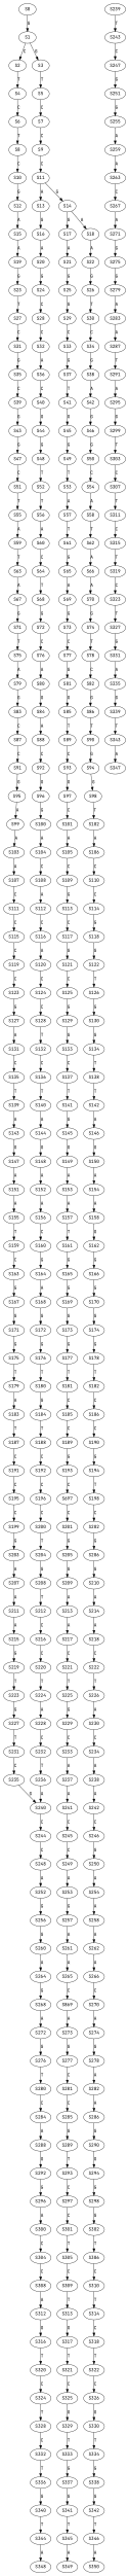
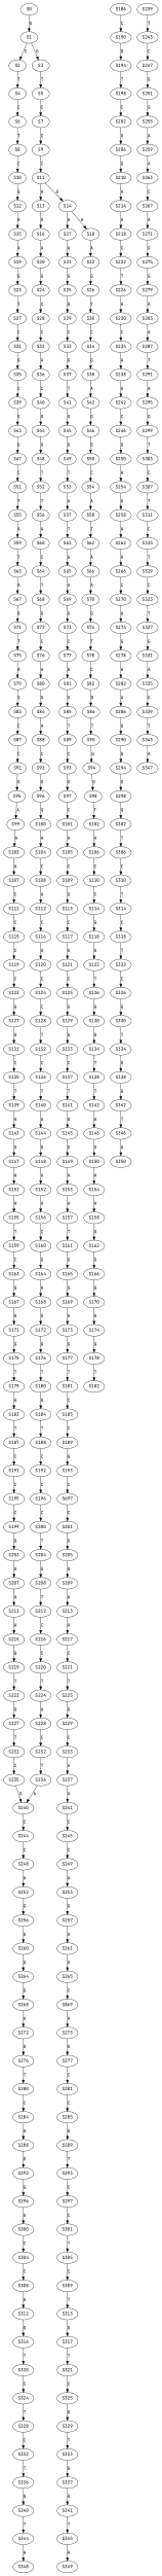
  strict digraph {
    fontname="JetBrains Mono"
    node [fontname="JetBrains Mono"]
    edge [fontname="JetBrains Mono"]
    S0
    S1
    S2
    S3
    S4
    S5
    S6
    S7
    S8
    S9
    S10
    S11
    S12
    S13
    S14
    S15
    S16
    S17
    S18
    S19
    S20
    S21
    S22
    S23
    S24
    S25
    S26
    S27
    S28
    S29
    S30
    S31
    S32
    S33
    S34
    S35
    S36
    S37
    S38
    S39
    S40
    S41
    S42
    S43
    S44
    S45
    S46
    S47
    S48
    S49
    S50
    S51
    S52
    S53
    S54
    S55
    S56
    S57
    S58
    S59
    S60
    S61
    S62
    S63
    S64
    S65
    S66
    S67
    S68
    S69
    S70
    S71
    S72
    S73
    S74
    S75
    S76
    S77
    S78
    S79
    S80
    S81
    S82
    S83
    S84
    S85
    S86
    S87
    S88
    S89
    S90
    S91
    S92
    S93
    S94
    S95
    S96
    S97
    S98
    S99
    S100
    S101
    S102
    S103
    S104
    S105
    S106
    S107
    S108
    S109
    S110
    S111
    S112
    S113
    S114
    S115
    S116
    S117
    S118
    S119
    S120
    S121
    S122
    S123
    S124
    S125
    S126
    S127
    S128
    S129
    S130
    S131
    S132
    S133
    S134
    S135
    S136
    S137
    S138
    S139
    S140
    S141
    S142
    S143
    S144
    S145
    S146
    S147
    S148
    S149
    S150
    S151
    S152
    S153
    S154
    S155
    S156
    S157
    S158
    S159
    S160
    S161
    S162
    S163
    S164
    S165
    S166
    S167
    S168
    S169
    S170
    S171
    S172
    S173
    S174
    S175
    S176
    S177
    S178
    S179
    S180
    S181
    S182
    S183
    S184
    S185
    S186
    S187
    S188
    S189
    S190
    S191
    S192
    S193
    S194
    S195
    S196
    n198 [label=S697]
    S198
    S199
    S200
    S201
    S202
    S203
    S204
    S205
    S206
    S207
    S208
    S209
    S210
    S211
    S212
    S213
    S214
    S215
    S216
    S217
    S218
    S219
    S220
    S221
    S222
    S223
    S224
    S225
    S226
    S227
    S228
    S229
    S230
    S231
    S232
    S233
    S234
    S235
    S236
    S237
    S238
    S240
    S241
    S242
    S239
    S243
    S244
    S245
    S246
    S247
    S248
    S249
    S250
    S251
    S252
    S253
    S254
    S255
    S256
    S257
    S258
    S259
    S260
    S261
    S262
    S263
    S264
    S265
    S266
    S267
    S268
    n270 [label=S869]
    S270
    S271
    S272
    S273
    S274
    S275
    S276
    S277
    S278
    S279
    S280
    S281
    S282
    S283
    S284
    S285
    S286
    S287
    S288
    S289
    S290
    S291
    S292
    S293
    S294
    S295
    S296
    S297
    S298
    S299
    S300
    S301
    S302
    S303
    S304
    S305
    S306
    S307
    S308
    S309
    S310
    S311
    S312
    S313
    S314
    S315
    S316
    S317
    S318
    S319
    S320
    S321
    S322
    S323
    S324
    S325
    S326
    S327
    S328
    S329
    S330
    S331
    S332
    S333
    S334
    S335
    S336
    S337
    S338
    S339
    S340
    S341
    S342
    S343
    S344
    S345
    S346
    S347
    S348
    S349
    S350
    S0 -> S1 [label=G]
    S1 -> S2 [label=C]
    S1 -> S3 [label=G]
    S2 -> S4 [label=T]
    S3 -> S5 [label=T]
    S4 -> S6 [label=C]
    S5 -> S7 [label=C]
    S6 -> S8 [label=T]
    S7 -> S9 [label=C]
    S8 -> S10 [label=C]
    S9 -> S11 [label=C]
    S10 -> S12 [label=G]
    S11 -> S13 [label=A]
    S11 -> S14 [label=G]
    S12 -> S15 [label=A]
    S13 -> S16 [label=G]
    S14 -> S17 [label=G]
    S14 -> S18 [label=A]
    S15 -> S19 [label=A]
    S16 -> S20 [label=A]
    S17 -> S21 [label=A]
    S18 -> S22 [label=A]
    S19 -> S23 [label=G]
    S20 -> S24 [label=G]
    S21 -> S25 [label=G]
    S22 -> S26 [label=G]
    S23 -> S27 [label=T]
    S24 -> S28 [label=C]
    S25 -> S29 [label=G]
    S26 -> S30 [label=T]
    S27 -> S31 [label=C]
    S28 -> S32 [label=C]
    S29 -> S33 [label=C]
    S30 -> S34 [label=C]
    S31 -> S35 [label=G]
    S32 -> S36 [label=A]
    S33 -> S37 [label=G]
    S34 -> S38 [label=G]
    S35 -> S39 [label=C]
    S36 -> S40 [label=C]
    S37 -> S41 [label=T]
    S38 -> S42 [label=A]
    S39 -> S43 [label=G]
    S40 -> S44 [label=G]
    S41 -> S45 [label=G]
    S42 -> S46 [label=G]
    S43 -> S47 [label=G]
    S44 -> S48 [label=G]
    S45 -> S49 [label=G]
    S46 -> S50 [label=G]
    S47 -> S51 [label=C]
    S48 -> S52 [label=T]
    S49 -> S53 [label=T]
    S50 -> S54 [label=C]
    S51 -> S55 [label=T]
    S52 -> S56 [label=T]
    S53 -> S57 [label=A]
    S54 -> S58 [label=A]
    S55 -> S59 [label=A]
    S56 -> S60 [label=A]
    S57 -> S61 [label=T]
    S58 -> S62 [label=T]
    S59 -> S63 [label=T]
    S60 -> S64 [label=C]
    S61 -> S65 [label=G]
    S62 -> S66 [label=A]
    S63 -> S67 [label=A]
    S64 -> S68 [label=T]
    S65 -> S69 [label=A]
    S66 -> S70 [label=A]
    S67 -> S71 [label=G]
    S68 -> S72 [label=G]
    S69 -> S73 [label=G]
    S70 -> S74 [label=G]
    S71 -> S75 [label=T]
    S72 -> S76 [label=C]
    S73 -> S77 [label=C]
    S74 -> S78 [label=T]
    S75 -> S79 [label=A]
    S76 -> S80 [label=A]
    S77 -> S81 [label=G]
    S78 -> S82 [label=C]
    S79 -> S83 [label=G]
    S80 -> S84 [label=G]
    S81 -> S85 [label=G]
    S82 -> S86 [label=G]
    S83 -> S87 [label=C]
    S84 -> S88 [label=A]
    S85 -> S89 [label=T]
    S86 -> S90 [label=T]
    S87 -> S91 [label=C]
    S88 -> S92 [label=C]
    S89 -> S93 [label=C]
    S90 -> S94 [label=G]
    S91 -> S95 [label=G]
    S92 -> S96 [label=G]
    S93 -> S97 [label=G]
    S94 -> S98 [label=G]
    S95 -> S99 [label=A]
    S96 -> S100 [label=G]
    S97 -> S101 [label=C]
    S98 -> S102 [label=T]
    S99 -> S103 [label=A]
    S100 -> S104 [label=A]
    S101 -> S105 [label=A]
    S102 -> S106 [label=A]
    S103 -> S107 [label=A]
    S104 -> S108 [label=C]
    S105 -> S109 [label=C]
    S106 -> S110 [label=C]
    S107 -> S111 [label=C]
    S108 -> S112 [label=A]
    S109 -> S113 [label=G]
    S110 -> S114 [label=C]
    S111 -> S115 [label=C]
    S112 -> S116 [label=C]
    S113 -> S117 [label=C]
    S114 -> S118 [label=G]
    S115 -> S119 [label=C]
    S116 -> S120 [label=A]
    S117 -> S121 [label=G]
    S118 -> S122 [label=G]
    S119 -> S123 [label=C]
    S120 -> S124 [label=C]
    S121 -> S125 [label=C]
    S122 -> S126 [label=T]
    S123 -> S127 [label=G]
    S124 -> S128 [label=C]
    S125 -> S129 [label=G]
    S126 -> S130 [label=G]
    S127 -> S131 [label=A]
    S128 -> S132 [label=T]
    S129 -> S133 [label=G]
    S130 -> S134 [label=G]
    S131 -> S135 [label=C]
    S132 -> S136 [label=C]
    S133 -> S137 [label=C]
    S134 -> S138 [label=T]
    S135 -> S139 [label=T]
    S136 -> S140 [label=T]
    S137 -> S141 [label=T]
    S138 -> S142 [label=T]
    S139 -> S143 [label=A]
    S140 -> S144 [label=A]
    S141 -> S145 [label=G]
    S142 -> S146 [label=A]
    S143 -> S147 [label=G]
    S144 -> S148 [label=G]
    S145 -> S149 [label=G]
    S146 -> S150 [label=G]
    S147 -> S151 [label=A]
    S148 -> S152 [label=A]
    S149 -> S153 [label=A]
    S150 -> S154 [label=A]
    S151 -> S155 [label=A]
    S152 -> S156 [label=A]
    S153 -> S157 [label=A]
    S154 -> S158 [label=A]
    S155 -> S159 [label=T]
    S156 -> S160 [label=C]
    S157 -> S161 [label=T]
    S158 -> S162 [label=G]
    S159 -> S163 [label=C]
    S160 -> S164 [label=G]
    S161 -> S165 [label=G]
    S162 -> S166 [label=G]
    S163 -> S167 [label=G]
    S164 -> S168 [label=A]
    S165 -> S169 [label=G]
    S166 -> S170 [label=G]
    S167 -> S171 [label=G]
    S168 -> S172 [label=G]
    S169 -> S173 [label=G]
    S170 -> S174 [label=G]
    S171 -> S175 [label=G]
    S172 -> S176 [label=G]
    S173 -> S177 [label=G]
    S174 -> S178 [label=G]
    S175 -> S179 [label=T]
    S176 -> S180 [label=T]
    S177 -> S181 [label=T]
    S178 -> S182 [label=T]
    S179 -> S183 [label=A]
    S180 -> S184 [label=G]
    S181 -> S185 [label=C]
-   S182 -> S186 [label=C]
    S183 -> S187 [label=T]
    S184 -> S188 [label=T]
    S185 -> S189 [label=C]
    S186 -> S190 [label=C]
    S187 -> S191 [label=C]
    S188 -> S192 [label=C]
    S189 -> S193 [label=G]
    S190 -> S194 [label=G]
    S191 -> S195 [label=C]
    S192 -> S196 [label=C]
    S193 -> n198 [label=C]
    S194 -> S198 [label=T]
    S195 -> S199 [label=C]
    S196 -> S200 [label=C]
    n198 -> S201 [label=C]
    S198 -> S202 [label=C]
    S199 -> S203 [label=G]
    S200 -> S204 [label=T]
    S201 -> S205 [label=G]
    S202 -> S206 [label=G]
    S203 -> S207 [label=A]
    S204 -> S208 [label=G]
    S205 -> S209 [label=G]
    S206 -> S210 [label=G]
    S207 -> S211 [label=A]
    S208 -> S212 [label=T]
    S209 -> S213 [label=A]
    S210 -> S214 [label=A]
    S211 -> S215 [label=A]
    S212 -> S216 [label=C]
    S213 -> S217 [label=A]
    S214 -> S218 [label=A]
    S215 -> S219 [label=G]
    S216 -> S220 [label=C]
    S217 -> S221 [label=C]
    S218 -> S222 [label=C]
    S219 -> S223 [label=T]
    S220 -> S224 [label=T]
    S221 -> S225 [label=T]
    S222 -> S226 [label=T]
    S223 -> S227 [label=G]
    S224 -> S228 [label=A]
    S225 -> S229 [label=G]
    S226 -> S230 [label=A]
    S227 -> S231 [label=T]
    S228 -> S232 [label=C]
    S229 -> S233 [label=C]
    S230 -> S234 [label=C]
    S231 -> S235 [label=C]
    S232 -> S236 [label=T]
    S233 -> S237 [label=A]
    S234 -> S238 [label=A]
    S235 -> S240 [label=G]
    S236 -> S240 [label=A]
    S237 -> S241 [label=A]
    S238 -> S242 [label=A]
    S240 -> S244 [label=C]
    S241 -> S245 [label=C]
    S242 -> S246 [label=C]
    S239 -> S243 [label=T]
    S243 -> S247 [label=C]
    S244 -> S248 [label=C]
    S245 -> S249 [label=C]
    S246 -> S250 [label=G]
    S247 -> S251 [label=G]
    S248 -> S252 [label=A]
    S249 -> S253 [label=A]
    S250 -> S254 [label=A]
    S251 -> S255 [label=G]
    S252 -> S256 [label=G]
    S253 -> S257 [label=G]
    S254 -> S258 [label=A]
    S255 -> S259 [label=A]
    S256 -> S260 [label=G]
    S257 -> S261 [label=A]
    S258 -> S262 [label=A]
    S259 -> S263 [label=A]
    S260 -> S264 [label=A]
    S261 -> S265 [label=A]
    S262 -> S266 [label=A]
    S263 -> S267 [label=C]
    S264 -> S268 [label=G]
    S265 -> n270 [label=C]
    S266 -> S270 [label=C]
    S267 -> S271 [label=A]
    S268 -> S272 [label=A]
    n270 -> S273 [label=A]
    S270 -> S274 [label=A]
    S271 -> S275 [label=G]
    S272 -> S276 [label=G]
    S273 -> S277 [label=G]
    S274 -> S278 [label=G]
    S275 -> S279 [label=G]
    S276 -> S280 [label=T]
    S277 -> S281 [label=C]
    S278 -> S282 [label=A]
    S279 -> S283 [label=A]
    S280 -> S284 [label=C]
    S281 -> S285 [label=C]
    S282 -> S286 [label=A]
    S283 -> S287 [label=A]
    S284 -> S288 [label=A]
    S285 -> S289 [label=G]
    S286 -> S290 [label=G]
    S287 -> S291 [label=T]
    S288 -> S292 [label=G]
    S289 -> S293 [label=T]
    S290 -> S294 [label=G]
    S291 -> S295 [label=A]
    S292 -> S296 [label=G]
    S293 -> S297 [label=C]
    S294 -> S298 [label=G]
    S295 -> S299 [label=G]
    S296 -> S300 [label=A]
    S297 -> S301 [label=C]
    S298 -> S302 [label=G]
    S299 -> S303 [label=T]
    S300 -> S304 [label=C]
    S301 -> S305 [label=T]
    S302 -> S306 [label=T]
    S303 -> S307 [label=C]
    S304 -> S308 [label=C]
    S305 -> S309 [label=C]
    S306 -> S310 [label=C]
    S307 -> S311 [label=T]
    S308 -> S312 [label=A]
    S309 -> S313 [label=T]
    S310 -> S314 [label=T]
    S311 -> S315 [label=C]
    S312 -> S316 [label=G]
    S313 -> S317 [label=G]
    S314 -> S318 [label=C]
    S315 -> S319 [label=T]
    S316 -> S320 [label=T]
    S317 -> S321 [label=T]
    S318 -> S322 [label=T]
    S319 -> S323 [label=C]
    S320 -> S324 [label=C]
    S321 -> S325 [label=C]
    S322 -> S326 [label=C]
    S323 -> S327 [label=T]
    S324 -> S328 [label=T]
    S325 -> S329 [label=G]
    S326 -> S330 [label=G]
    S327 -> S331 [label=G]
    S328 -> S332 [label=C]
    S329 -> S333 [label=T]
    S330 -> S334 [label=T]
    S331 -> S335 [label=A]
    S332 -> S336 [label=T]
    S333 -> S337 [label=G]
    S334 -> S338 [label=G]
    S335 -> S339 [label=G]
    S336 -> S340 [label=G]
    S337 -> S341 [label=G]
    S338 -> S342 [label=G]
    S339 -> S343 [label=T]
    S340 -> S344 [label=T]
    S341 -> S345 [label=T]
    S342 -> S346 [label=T]
    S343 -> S347 [label=A]
    S344 -> S348 [label=A]
    S345 -> S349 [label=A]
    S346 -> S350 [label=A]
  }
